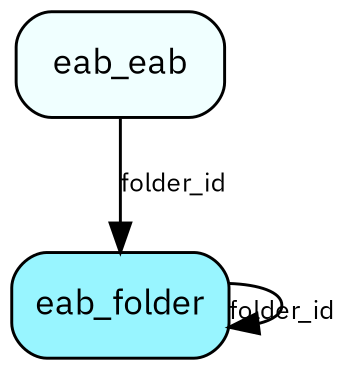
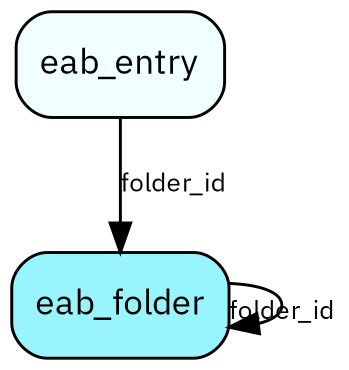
  digraph {
    fontname="IBM Plex Sans"
    node [fontname="IBM Plex Sans" fontsize=12 shape=box style="rounded, filled"]
    edge [fontname="IBM Plex Sans" fontsize=9]
    eab_folder [fillcolor=cadetblue1]
-   eab_entry [fillcolor=azure1 label=eab_eab]
+   eab_entry [fillcolor=azure1]
    eab_folder -> eab_folder [headlabel=folder_id]
    eab_entry -> eab_folder [label=folder_id]
  }
